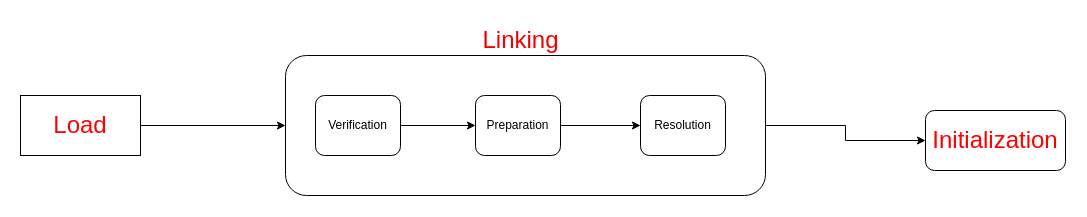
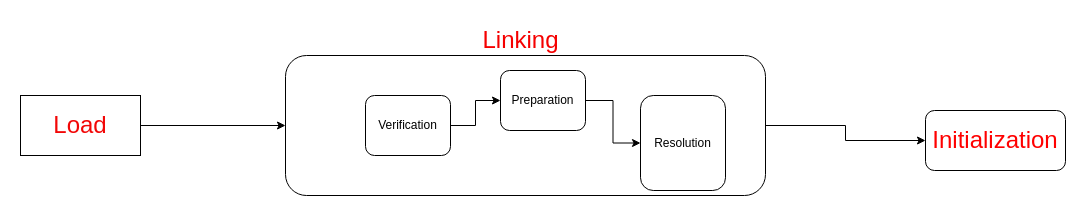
  <mxCell id="0" />
  <mxCell id="1" parent="0" />
  <mxCell id="2" style="edgeStyle=orthogonalEdgeStyle;rounded=0;orthogonalLoop=1;jettySize=auto;html=1;entryX=0;entryY=0.5;entryDx=0;entryDy=0;" parent="1" source="3" target="5" edge="1"><mxGeometry relative="1" as="geometry"><mxPoint x="195" y="125" as="targetPoint" /></mxGeometry></mxCell>
  <mxCell id="3" value="&lt;font style=&quot;font-size: 24px;&quot;&gt;Load&lt;/font&gt;" style="rounded=0;whiteSpace=wrap;html=1;fontSize=24;fontColor=#f20707;" parent="1" vertex="1"><mxGeometry x="20" y="95" width="120" height="60" as="geometry" /></mxCell>
  <mxCell id="4" value="" style="edgeStyle=orthogonalEdgeStyle;rounded=0;orthogonalLoop=1;jettySize=auto;html=1;" parent="1" source="5" target="11" edge="1"><mxGeometry relative="1" as="geometry" /></mxCell>
  <mxCell id="5" value="" style="rounded=1;whiteSpace=wrap;html=1;" parent="1" vertex="1"><mxGeometry x="285" y="55" width="480" height="140" as="geometry" /></mxCell>
  <mxCell id="6" value="" style="edgeStyle=orthogonalEdgeStyle;rounded=0;orthogonalLoop=1;jettySize=auto;html=1;" parent="1" source="7" target="9" edge="1"><mxGeometry relative="1" as="geometry" /></mxCell>
- <mxCell id="7" value="Verification" style="rounded=1;whiteSpace=wrap;html=1;" parent="1" vertex="1"><mxGeometry x="315" y="95" width="85" height="60" as="geometry" /></mxCell>
+ <mxCell id="7" value="Verification" style="rounded=1;whiteSpace=wrap;html=1;" parent="1" vertex="1"><mxGeometry x="365" y="95" width="85" height="60" as="geometry" /></mxCell>
  <mxCell id="8" value="" style="edgeStyle=orthogonalEdgeStyle;rounded=0;orthogonalLoop=1;jettySize=auto;html=1;" parent="1" source="9" target="10" edge="1"><mxGeometry relative="1" as="geometry" /></mxCell>
- <mxCell id="9" value="Preparation" style="whiteSpace=wrap;html=1;rounded=1;" parent="1" vertex="1"><mxGeometry x="475" y="95" width="85" height="60" as="geometry" /></mxCell>
- <mxCell id="10" value="Resolution" style="whiteSpace=wrap;html=1;rounded=1;" parent="1" vertex="1"><mxGeometry x="640" y="95" width="85" height="60" as="geometry" /></mxCell>
+ <mxCell id="9" value="Preparation" style="whiteSpace=wrap;html=1;rounded=1;" parent="1" vertex="1"><mxGeometry x="500" y="70" width="85" height="60" as="geometry" /></mxCell>
+ <mxCell id="10" value="Resolution" style="whiteSpace=wrap;html=1;rounded=1;" parent="1" vertex="1"><mxGeometry x="640" y="95" width="85" height="95" as="geometry" /></mxCell>
  <mxCell id="11" value="Initialization" style="whiteSpace=wrap;html=1;rounded=1;fontSize=24;fontColor=#ff0000;" parent="1" vertex="1"><mxGeometry x="925" y="110" width="140" height="60" as="geometry" /></mxCell>
  <mxCell id="12" value="Linking" style="text;html=1;align=center;verticalAlign=middle;resizable=0;points=[];autosize=1;strokeColor=none;fillColor=none;fontSize=24;fontColor=#f50000;" parent="1" vertex="1"><mxGeometry x="470" y="20" width="100" height="40" as="geometry" /></mxCell>
